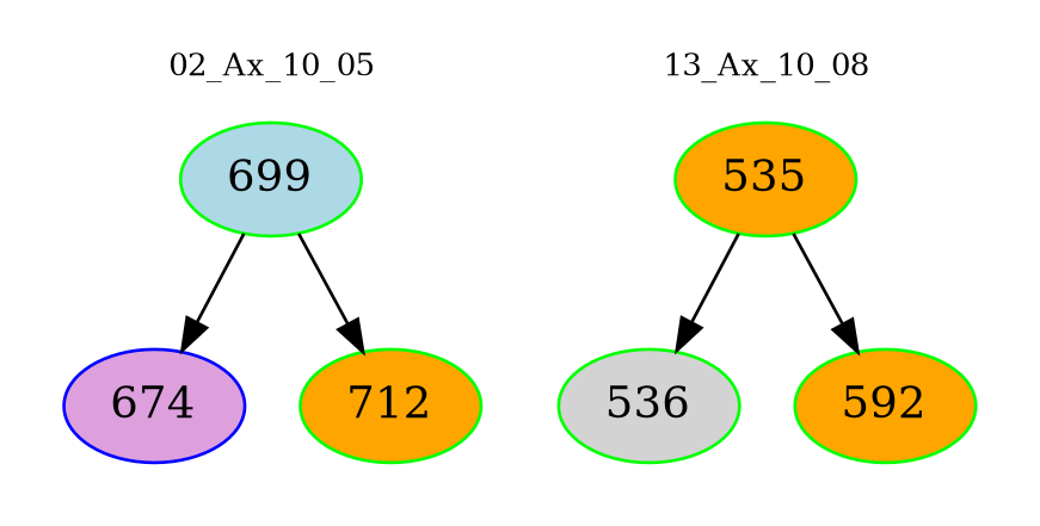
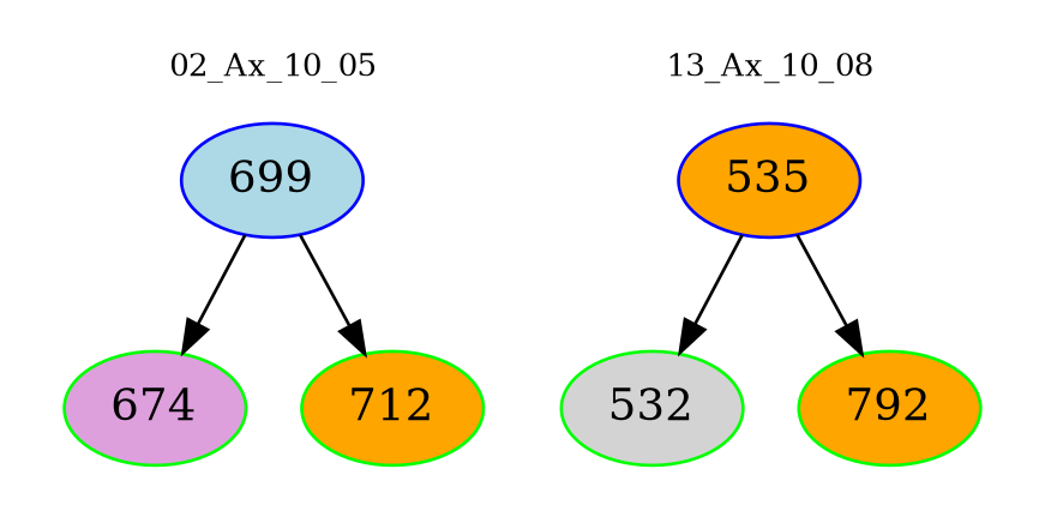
  digraph {
    node [color=green fillcolor=orange style=filled]
    edge [color=black]
-   n1 [fillcolor=lightblue label=699]
-   n2 [color=blue fillcolor=plum label=674]
+   n1 [color=blue fillcolor=lightblue label=699]
+   n2 [fillcolor=plum label=674]
    n3 [label=712]
-   n4 [label=535]
-   n5 [fillcolor=lightgrey label=536]
-   n6 [label=592]
+   n4 [color=blue label=535]
+   n5 [fillcolor=lightgrey label=532]
+   n6 [label=792]
    subgraph cluster_1 {
      color=white
      fontsize=10
      label="02_Ax_10_05"
      n1
      n2
      n3
    }
    subgraph cluster_2 {
      color=white
      fontsize=10
      label="13_Ax_10_08"
      n4
      n5
      n6
    }
    n1 -> n2
    n1 -> n3
    n4 -> n5
    n4 -> n6
  }
